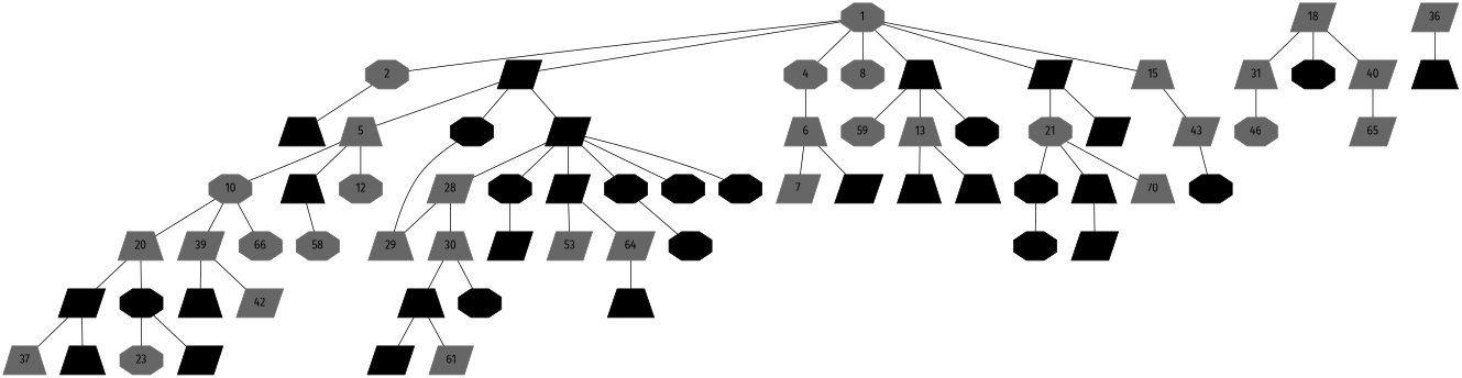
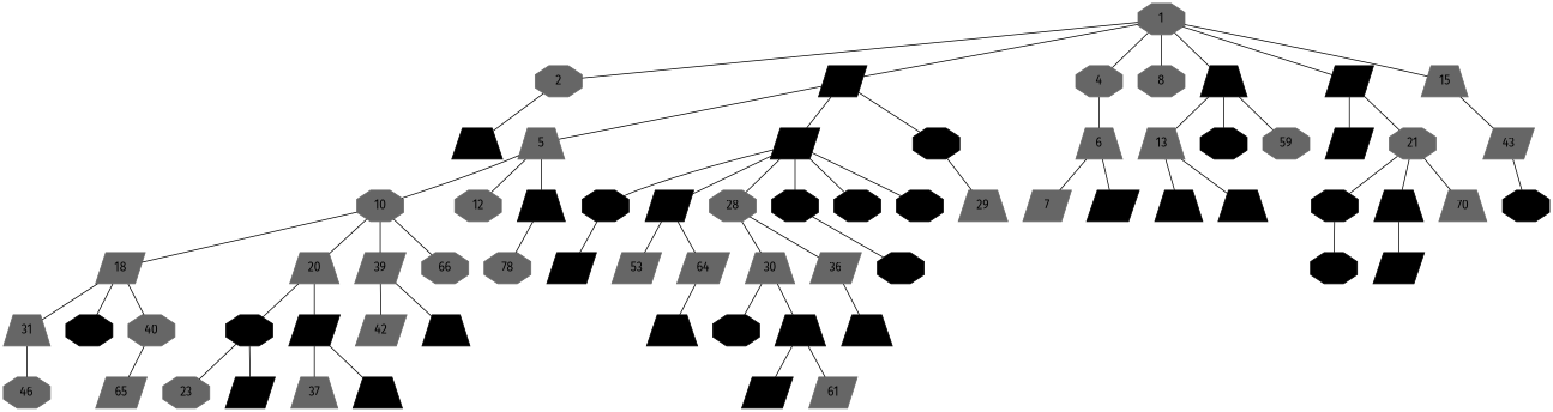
  graph {
    fontname="Fira Sans"
    node [color=black fontname="Fira Sans" shape=octagon style=filled]
    edge [fontname="Fira Sans"]
    1 [color=gray40]
    2 [color=gray40]
    3 [shape=parallelogram]
    4 [color=gray40]
    8 [color=gray40]
    9 [shape=trapezium]
    11 [shape=parallelogram]
    15 [color=gray40 shape=trapezium]
    49 [shape=trapezium]
    5 [color=gray40 shape=trapezium]
    19 [shape=parallelogram]
    25
    6 [color=gray40 shape=trapezium]
    13 [color=gray40 shape=trapezium]
    51
    59 [color=gray40]
    17 [shape=parallelogram]
    21 [color=gray40]
    43 [color=gray40 shape=parallelogram]
    10 [color=gray40]
    12 [color=gray40]
    35 [shape=trapezium]
    24
    27 [shape=parallelogram]
-   28 [color=gray40 shape=parallelogram]
+   28 [color=gray40]
    57
    63
    67
    29 [color=gray40 shape=trapezium]
    7 [color=gray40 shape=parallelogram]
    68 [shape=parallelogram]
    18 [color=gray40 shape=parallelogram]
    20 [color=gray40 shape=trapezium]
    39 [color=gray40 shape=parallelogram]
    66 [color=gray40]
-   58 [color=gray40]
+   58 [color=gray40 label=78]
    16 [shape=trapezium]
    56 [shape=trapezium]
    31 [color=gray40 shape=trapezium]
    38
-   40 [color=gray40 shape=parallelogram]
+   40 [color=gray40]
    22
    26 [shape=parallelogram]
    42 [color=gray40 shape=parallelogram]
    55 [shape=trapezium]
    33
    54 [shape=trapezium]
    70 [color=gray40 shape=trapezium]
    47
    46 [color=gray40]
    65 [color=gray40 shape=parallelogram]
    32 [shape=parallelogram]
    53 [color=gray40 shape=parallelogram]
    64 [color=gray40 shape=parallelogram]
    30 [color=gray40 shape=trapezium]
    36 [color=gray40 shape=parallelogram]
    60
    23 [color=gray40]
    52 [shape=parallelogram]
    37 [color=gray40 shape=trapezium]
    45 [shape=trapezium]
    41
    62 [shape=parallelogram]
    69 [shape=trapezium]
    34
    48 [shape=trapezium]
    44 [shape=trapezium]
    50 [shape=parallelogram]
    61 [color=gray40 shape=parallelogram]
    1 -- 2
    1 -- 3
    1 -- 4
    1 -- 8
    1 -- 9
    1 -- 11
    1 -- 15
    2 -- 49
    3 -- 5
    3 -- 19
    3 -- 25
    4 -- 6
    9 -- 13
    9 -- 51
    9 -- 59
    11 -- 17
    11 -- 21
    15 -- 43
    5 -- 10
    5 -- 12
    5 -- 35
    19 -- 24
    19 -- 27
    19 -- 28
    19 -- 57
    19 -- 63
    19 -- 67
    25 -- 29
    6 -- 7
    6 -- 68
    13 -- 16
    13 -- 56
    21 -- 33
    21 -- 54
    21 -- 70
    43 -- 47
+   10 -- 18
    10 -- 20
    10 -- 39
    10 -- 66
    35 -- 58
    24 -- 32
    27 -- 53
    27 -- 64
    28 -- 30
-   28 -- 29
+   28 -- 36
    57 -- 60
    18 -- 31
    18 -- 38
    18 -- 40
    20 -- 22
    20 -- 26
    39 -- 42
    39 -- 55
    31 -- 46
    40 -- 65
    22 -- 23
    22 -- 52
    26 -- 37
    26 -- 45
    33 -- 41
    54 -- 62
    64 -- 69
    30 -- 34
    30 -- 48
    36 -- 44
    48 -- 50
    48 -- 61
  }
